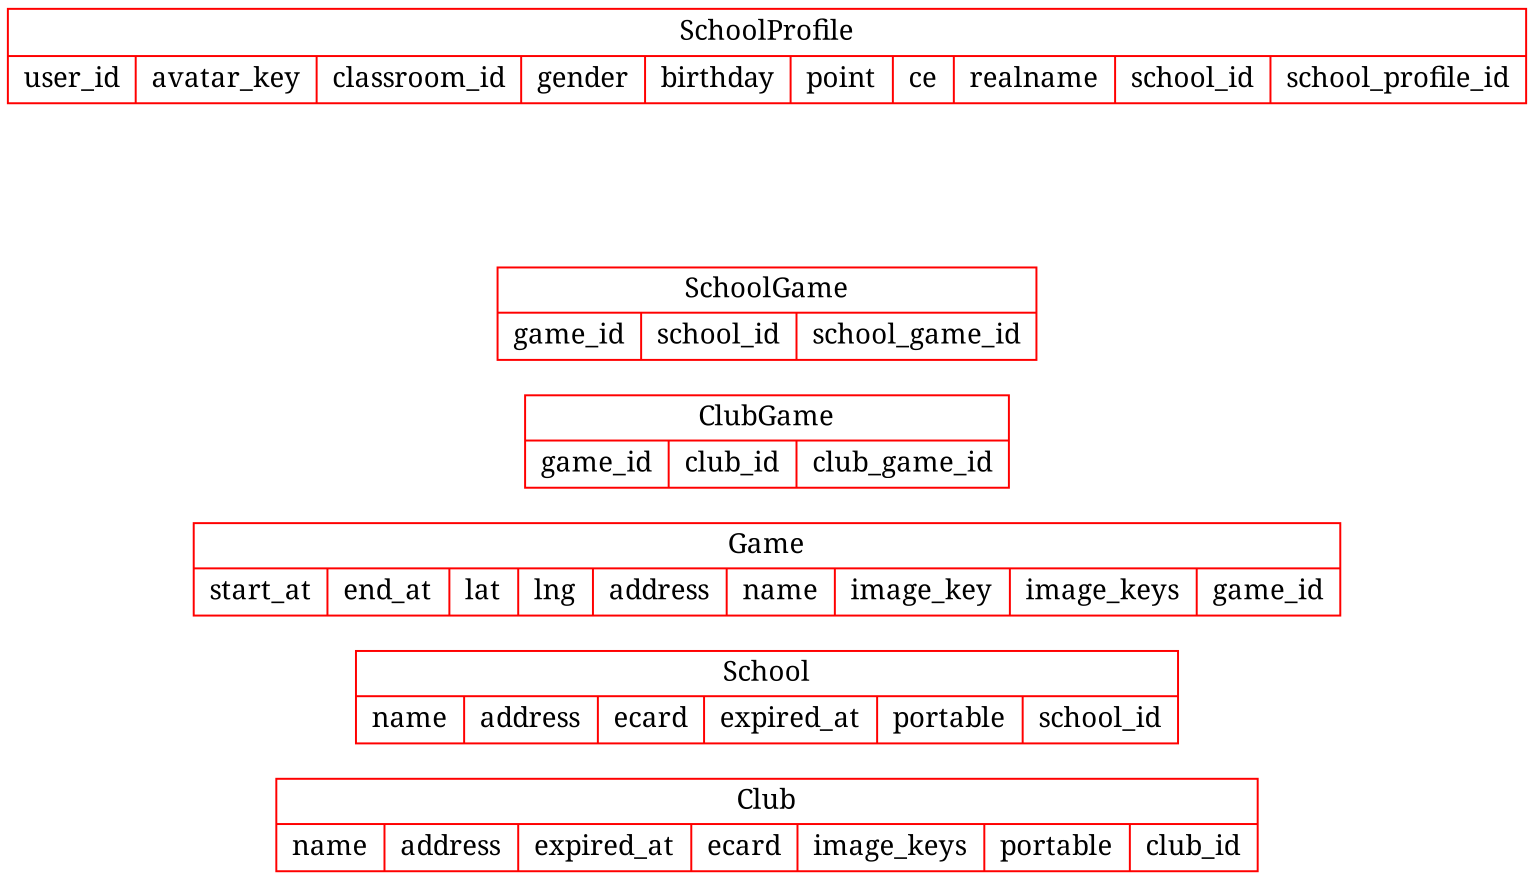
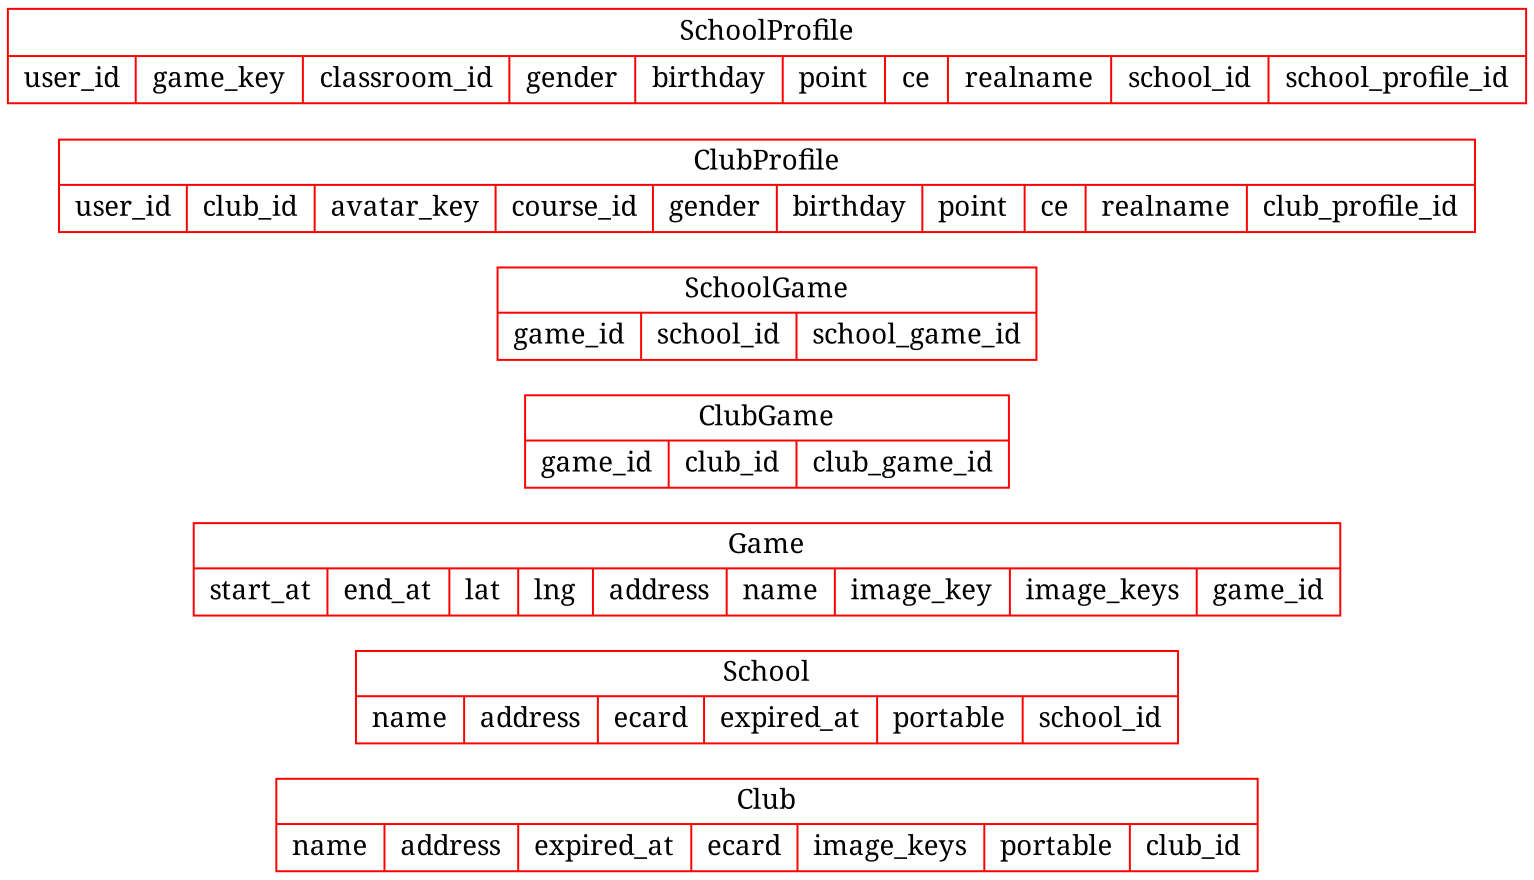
  digraph {
    rankdir=LR
    fontname="Noto Serif"
    node [color=Red fontname="Noto Serif" shape=record]
    n1 [label="Club|{name|address|expired_at|ecard|image_keys|portable|club_id}"]
    n2 [label="School|{name|address|ecard|expired_at|portable|school_id}"]
    n3 [label="Game|{start_at|end_at|lat|lng|address|name|image_key|image_keys|game_id}"]
    n4 [label="ClubGame|{game_id|club_id|club_game_id}"]
    n5 [label="SchoolGame|{game_id|school_id|school_game_id}"]
-   n7 [label="SchoolProfile|{user_id|avatar_key|classroom_id|gender|birthday|point|ce|realname|school_id|school_profile_id}"]
+   n6 [label="ClubProfile|{user_id|club_id|avatar_key|course_id|gender|birthday|point|ce|realname|club_profile_id}"]
+   n7 [label="SchoolProfile|{user_id|game_key|classroom_id|gender|birthday|point|ce|realname|school_id|school_profile_id}"]
  }
